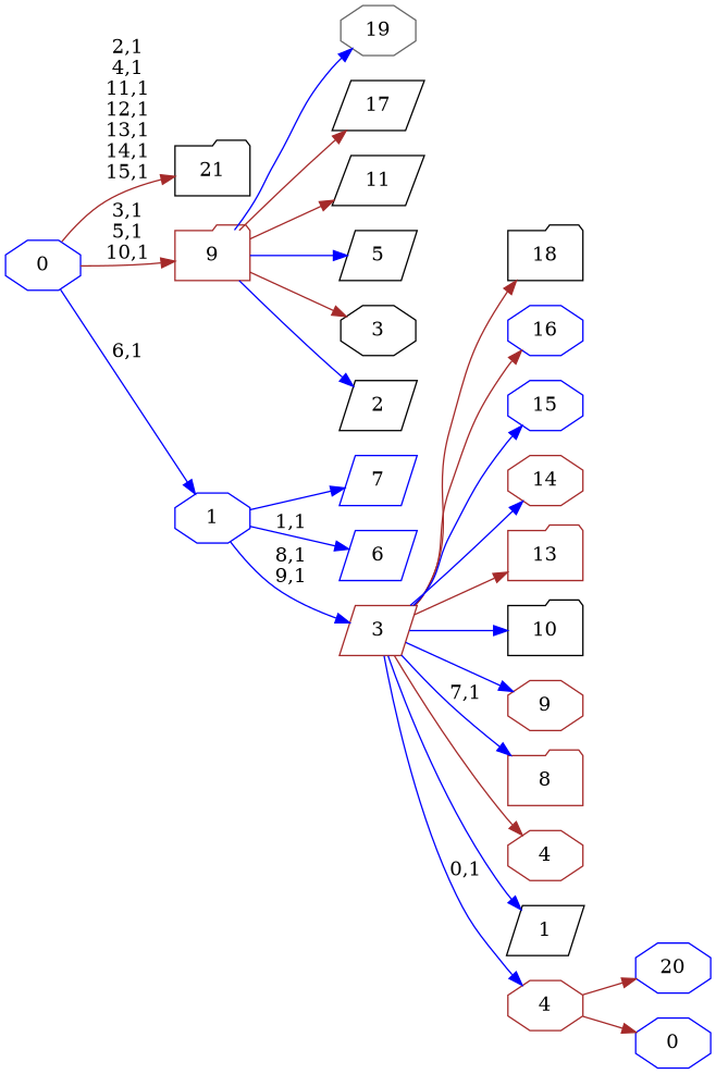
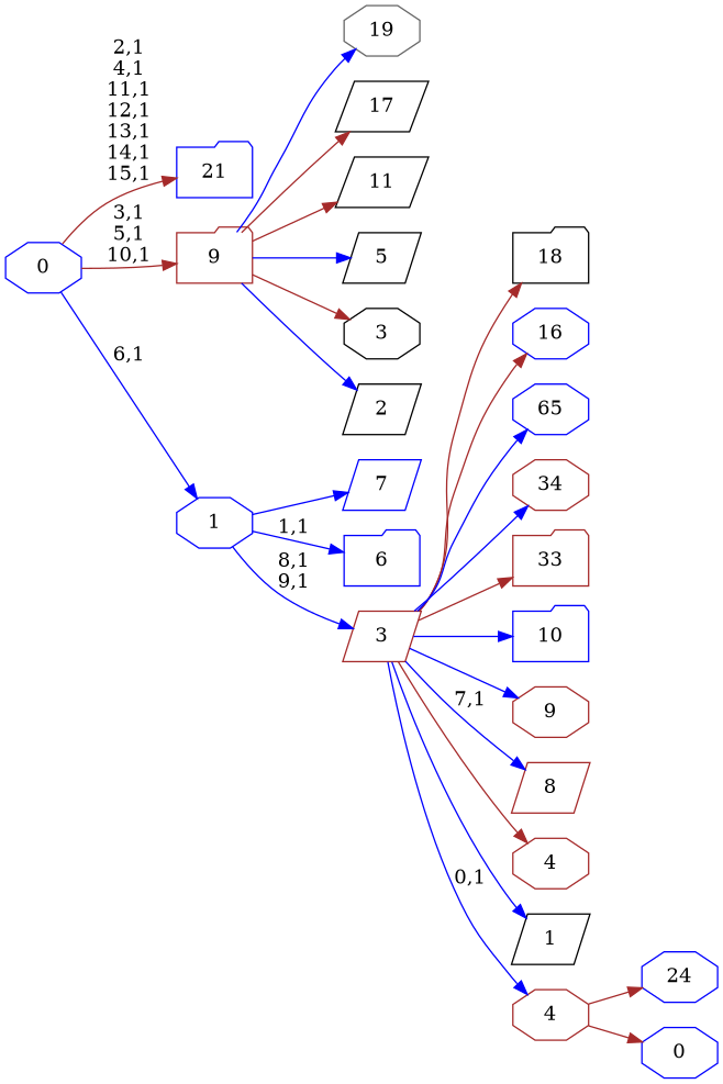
  digraph {
    fontname="DejaVu Serif"
    rankdir=LR
    node [color=black fontname="DejaVu Serif" shape=octagon]
    edge [color=blue fontname="DejaVu Serif"]
-   n1 [label=21 shape=folder]
-   n2 [color=blue label=20]
+   n1 [color=blue label=21 shape=folder]
+   n2 [color=blue label=24]
    n3 [color=gray40 label=19]
    n4 [label=18 shape=folder]
    n5 [label=17 shape=parallelogram]
    n6 [color=blue label=16]
-   n7 [color=blue label=15]
-   n8 [color=brown label=14]
-   n9 [color=brown label=13 shape=folder]
+   n7 [color=blue label=65]
+   n8 [color=brown label=34]
+   n9 [color=brown label=33 shape=folder]
    n10 [label=11 shape=parallelogram]
-   n11 [label=10 shape=folder]
+   n11 [color=blue label=10 shape=folder]
    n12 [color=brown label=9]
-   n13 [color=brown label=8 shape=folder]
+   n13 [color=brown label=8 shape=parallelogram]
    n14 [color=blue label=7 shape=parallelogram]
-   n15 [color=blue label=6 shape=parallelogram]
+   n15 [color=blue label=6 shape=folder]
    n16 [label=5 shape=parallelogram]
    n17 [color=brown label=4]
    n18 [label=3]
    n19 [label=2 shape=parallelogram]
    9 [color=brown shape=folder]
    n21 [label=1 shape=parallelogram]
    n22 [color=blue label=0]
    4 [color=brown]
    3 [color=brown shape=parallelogram]
    1 [color=blue]
    0 [color=blue]
    9 -> n3
    9 -> n5 [color=brown]
    9 -> n10 [color=brown]
    9 -> n16
    9 -> n18 [color=brown]
    9 -> n19
    4 -> n2 [color=brown]
    4 -> n22 [color=brown]
    3 -> n4 [color=brown]
    3 -> n6 [color=brown]
    3 -> n7
    3 -> n8
    3 -> n9 [color=brown]
    3 -> n11
    3 -> n12
    3 -> n13 [label="7,1"]
    3 -> n17 [color=brown]
    3 -> n21
    3 -> 4 [label="0,1"]
    1 -> n14
    1 -> n15 [label="1,1"]
    1 -> 3 [label="8,1\n9,1"]
    0 -> n1 [color=brown label="2,1\n4,1\n11,1\n12,1\n13,1\n14,1\n15,1"]
    0 -> 9 [color=brown label="3,1\n5,1\n10,1"]
    0 -> 1 [label="6,1"]
  }
